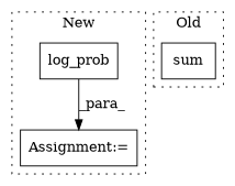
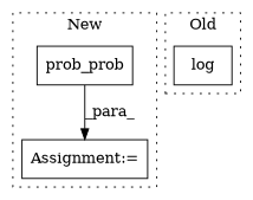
  digraph {
    node [a=32 shape=box]
-   n1 [l="9,1" label=log_prob s="13022,13037"]
+   n1 [l="9,1" label=prob_prob s="13022,13037"]
    n2 [a=7 l=1 label="Assignment:=" s=12976]
-   n3 [l="4,1" label=sum s="13385,13390"]
+   n3 [l="4,1" label=log s="13385,13390"]
    subgraph cluster_1 {
      label=New
      style=dotted
      n1
      n2
    }
    subgraph cluster_2 {
      label=Old
      style=dotted
      n3
    }
    n1 -> n2 [label=_para_]
  }
